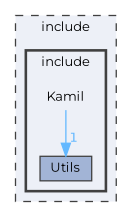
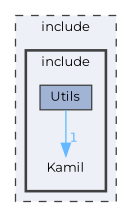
  digraph {
    compound=true
    fontname=Montserrat
    node [fontname=Montserrat fontsize=10]
    n1 [height=0.2 label=Kamil shape=plaintext width=0.4]
    n2 [color=grey25 fillcolor="#a2b4d6" height=0.2 label=Utils shape=box style=filled width=0.4]
    subgraph cluster_1 {
      bgcolor="#edf0f7"
      fontsize=10
      label=include
      pencolor=grey25
      style="filled,dashed"
      subgraph cluster_2 {
        bgcolor="#edf0f7"
        fontsize=10
        pencolor=grey25
        style="filled,bold"
        n1
        n2
      }
    }
-   n1 -> n2 [color=steelblue1 fontcolor=steelblue1 fontname=Montserrat fontsize=10 headlabel=1 labeldistance=1.5 labelfontname=Helvetica labelfontsize=10]
+   n2 -> n1 [color=steelblue1 fontcolor=steelblue1 fontname=Montserrat fontsize=10 headlabel=1 labeldistance=1.5 labelfontname=Helvetica labelfontsize=10]
  }
